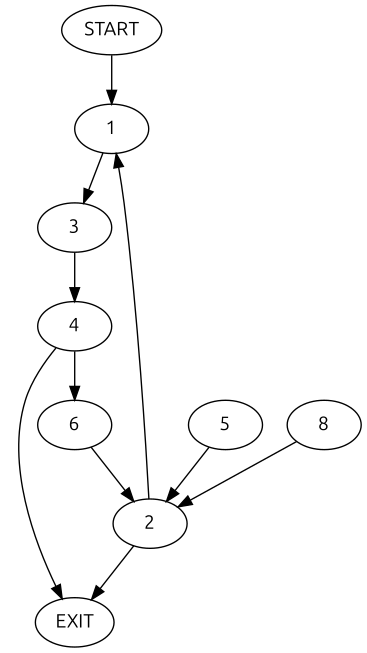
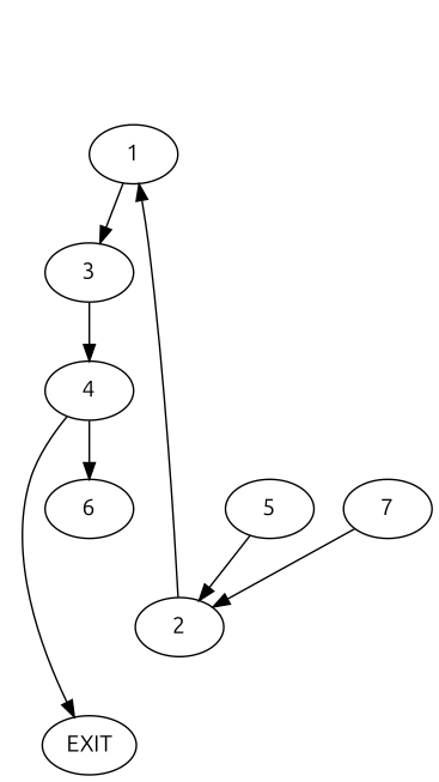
  digraph {
    fontname=Ubuntu
    node [fontname=Ubuntu]
    edge [fontname=Ubuntu]
-   n1 [label=START]
    1
    3
    n4 [label=EXIT]
    2
    4
    6
    5
-   7 [label=8]
-   n1 -> 1
+   7
    1 -> 3
    3 -> 4
    2 -> 1
-   2 -> n4
    4 -> n4
    4 -> 6
-   6 -> 2
    5 -> 2
    7 -> 2
  }
